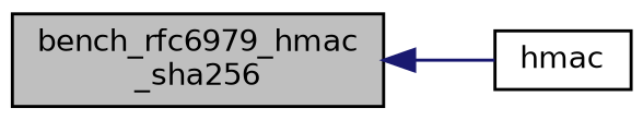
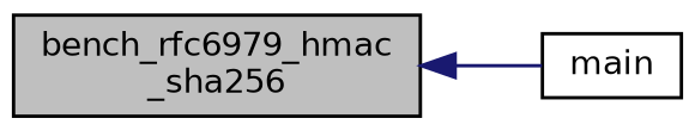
  digraph {
    rankdir=LR
    node [color=black fontname=Helvetica fontsize=10 shape=record style=filled]
    n1 [fillcolor=grey75 fontcolor=black height=0.2 label="bench_rfc6979_hmac\l_sha256" width=0.4]
-   n2 [fillcolor=white height=0.2 label=hmac width=0.4]
+   n2 [fillcolor=white height=0.2 label=main width=0.4]
    n1 -> n2 [color=midnightblue dir=back fontname=Helvetica fontsize=10 labelfontname=Helvetica labelfontsize=10 style=solid]
  }
